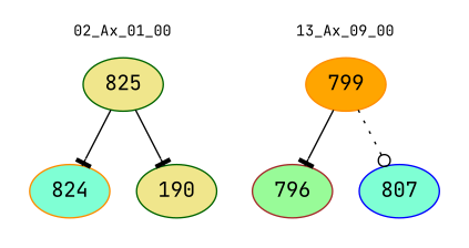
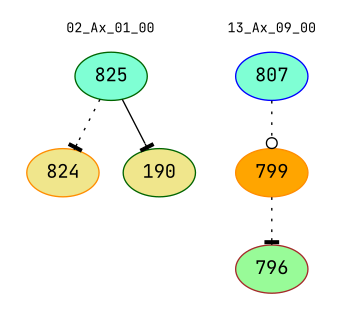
  digraph {
    fontname="JetBrains Mono"
    node [color=darkgreen fillcolor=khaki fontname="JetBrains Mono" style=filled]
    edge [arrowhead=tee color=black fontname="JetBrains Mono" style=solid]
-   n1 [label=825]
-   n2 [color=darkorange fillcolor=aquamarine label=824]
+   n1 [fillcolor=aquamarine label=825]
+   n2 [color=darkorange label=824]
    n3 [label=190]
    n4 [color=darkorange fillcolor=orange label=799]
    n5 [color=brown fillcolor=palegreen label=796]
    n6 [color=blue fillcolor=aquamarine label=807]
    subgraph cluster_1 {
      color=white
      fontsize=10
      label="02_Ax_01_00"
      n1
      n2
      n3
    }
    subgraph cluster_2 {
      color=white
      fontsize=10
      label="13_Ax_09_00"
      n4
      n5
      n6
    }
-   n1 -> n2
+   n1 -> n2 [style=dotted]
    n1 -> n3
-   n4 -> n5
-   n4 -> n6 [arrowhead=odot style=dotted]
+   n4 -> n5 [style=dotted]
+   n6 -> n4 [arrowhead=odot style=dotted]
  }
